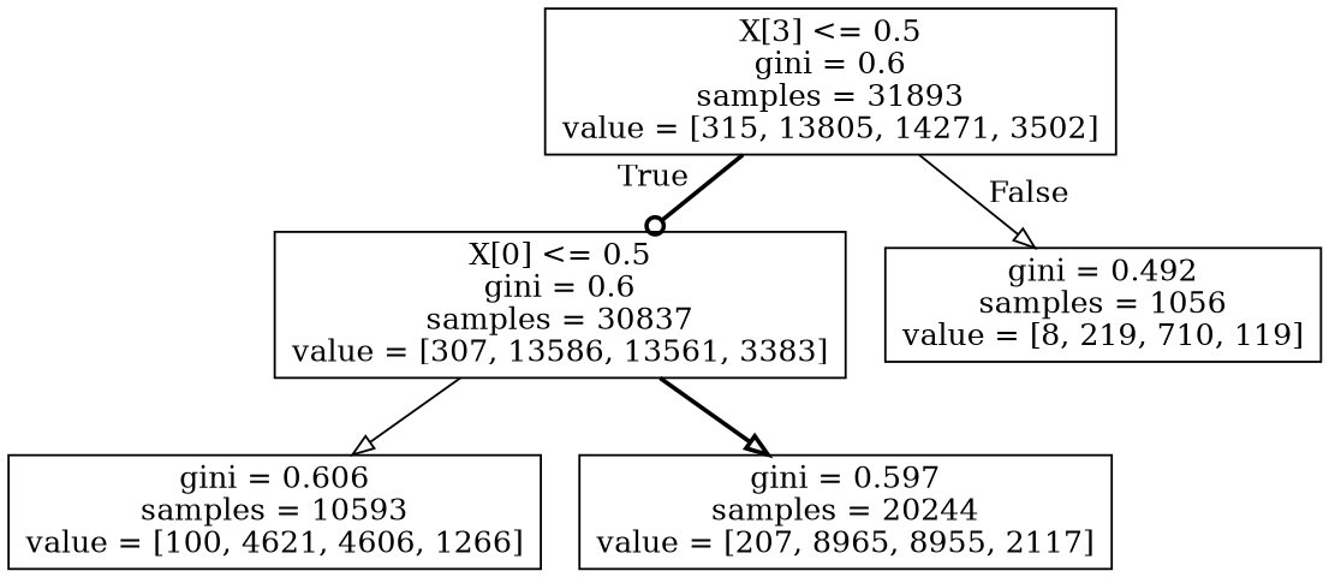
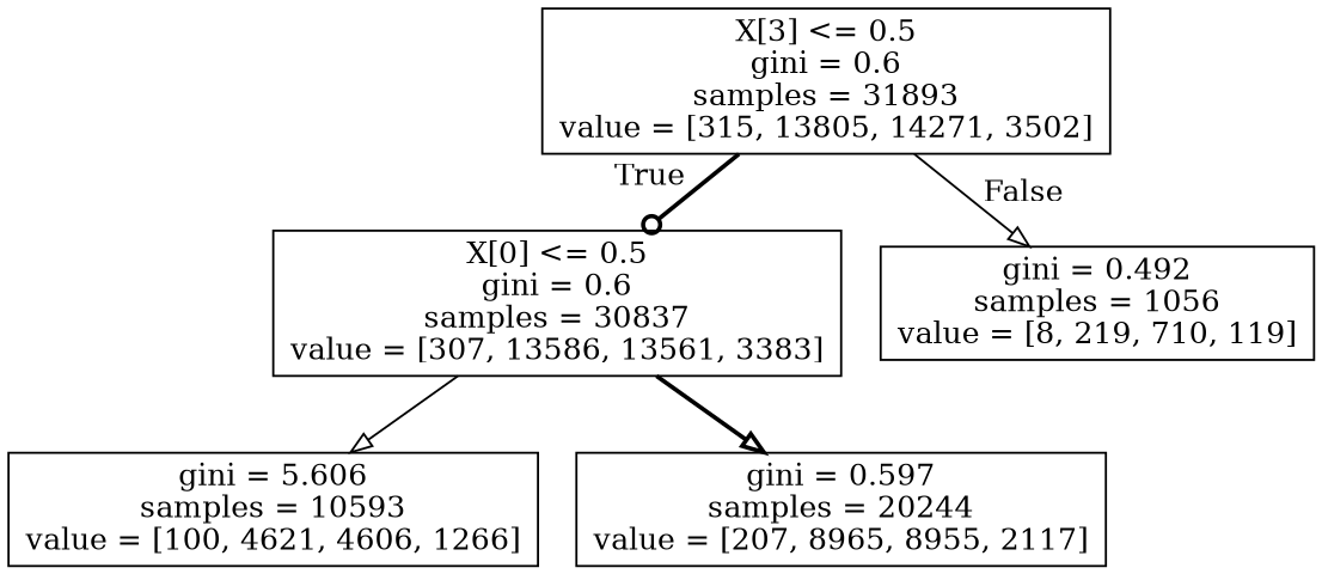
  digraph {
    node [shape=box]
    edge [style=bold arrowhead=onormal]
    n1 [label="X[3] <= 0.5\ngini = 0.6\nsamples = 31893\nvalue = [315, 13805, 14271, 3502]"]
    n2 [label="X[0] <= 0.5\ngini = 0.6\nsamples = 30837\nvalue = [307, 13586, 13561, 3383]"]
    n3 [label="gini = 0.492\nsamples = 1056\nvalue = [8, 219, 710, 119]"]
-   n4 [label="gini = 0.606\nsamples = 10593\nvalue = [100, 4621, 4606, 1266]"]
+   n4 [label="gini = 5.606\nsamples = 10593\nvalue = [100, 4621, 4606, 1266]"]
    n5 [label="gini = 0.597\nsamples = 20244\nvalue = [207, 8965, 8955, 2117]"]
    n1 -> n2 [headlabel=True labelangle=45 labeldistance=2.5 arrowhead=odot]
    n1 -> n3 [headlabel=False labelangle=-45 labeldistance=2.5 style=solid]
    n2 -> n4 [style=solid]
    n2 -> n5
  }
